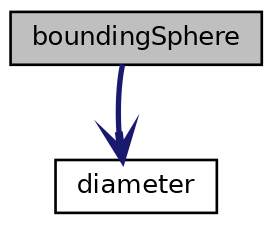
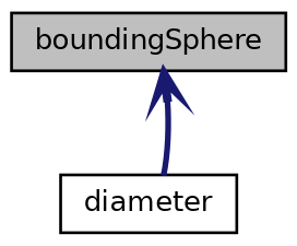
  digraph {
    rankdir=TB
    node [color=black fontname=Helvetica fontsize=10 shape=record style=filled]
    n1 [fillcolor=grey75 fontcolor=black height=0.2 label=boundingSphere width=0.4]
    n2 [fillcolor=white height=0.2 label=diameter width=0.4]
-   n1 -> n2 [color=midnightblue fontname=Helvetica fontsize=10 labelfontname=Helvetica labelfontsize=10 style=bold arrowhead=vee]
+   n2 -> n1 [color=midnightblue fontname=Helvetica fontsize=10 labelfontname=Helvetica labelfontsize=10 style=bold arrowhead=vee]
  }
